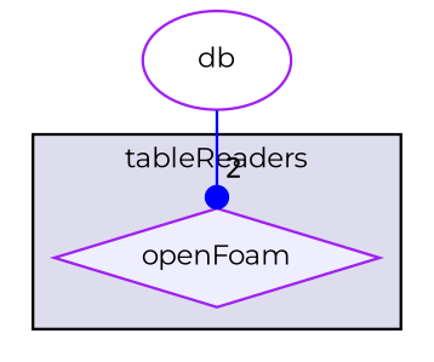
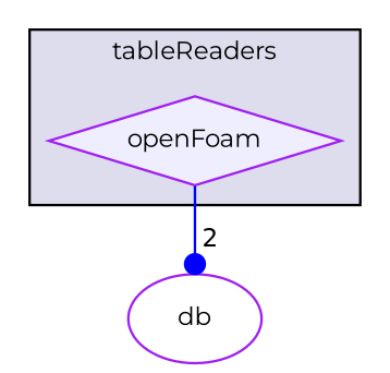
  digraph {
    compound=true
    fontname=Montserrat
    node [fontname=Montserrat fontsize=10 color=purple]
    n1 [fillcolor="#eeeeff" label=openFoam pencolor=black shape=diamond style=filled]
    n2 [label=db shape=ellipse]
    subgraph cluster_1 {
      bgcolor="#ddddee"
      fontsize=10
      label=tableReaders
      pencolor=black
      n1
    }
-   n2 -> n1 [headlabel=2 labeldistance=1.5 labelfontname=Helvetica labelfontsize=10 color=blue style=solid arrowhead=dot fontname=Montserrat]
+   n1 -> n2 [headlabel=2 labeldistance=1.5 labelfontname=Helvetica labelfontsize=10 color=blue style=solid arrowhead=dot fontname=Montserrat]
  }
